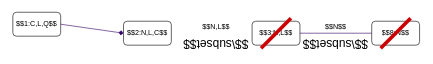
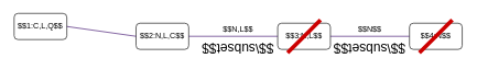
  <mxCell id="0" />
  <mxCell id="1" parent="0" />
  <mxCell id="2" value="$$1:C,L,Q$$" style="rounded=1;whiteSpace=wrap;html=1;" vertex="1" parent="1"><mxGeometry x="20" y="20" width="80" height="40" as="geometry" /></mxCell>
  <mxCell id="3" value="$$2:N,L,C$$" style="rounded=1;whiteSpace=wrap;html=1;" vertex="1" parent="1"><mxGeometry x="205" y="35" width="80" height="40" as="geometry" /></mxCell>
  <mxCell id="4" value="$$3:N,L$$" style="rounded=1;whiteSpace=wrap;html=1;" vertex="1" parent="1"><mxGeometry x="420" y="35" width="80" height="40" as="geometry" /></mxCell>
- <mxCell id="5" value="$$8:N$$" style="rounded=1;whiteSpace=wrap;html=1;" vertex="1" parent="1"><mxGeometry x="620" y="35" width="80" height="40" as="geometry" /></mxCell>
- <mxCell id="6" value="" style="endArrow=diamond;html=1;strokeColor=#330066;exitX=1;exitY=0.5;exitDx=0;exitDy=0;entryX=0;entryY=0.5;entryDx=0;entryDy=0;" edge="1" parent="1" source="2" target="3"><mxGeometry width="50" height="50" relative="1" as="geometry"><mxPoint x="340" y="265" as="sourcePoint" /><mxPoint x="390" y="215" as="targetPoint" /></mxGeometry></mxCell>
+ <mxCell id="5" value="$$4:N$$" style="rounded=1;whiteSpace=wrap;html=1;" vertex="1" parent="1"><mxGeometry x="620" y="35" width="80" height="40" as="geometry" /></mxCell>
+ <mxCell id="6" value="" style="endArrow=none;html=1;strokeColor=#330066;exitX=1;exitY=0.5;exitDx=0;exitDy=0;entryX=0;entryY=0.5;entryDx=0;entryDy=0;" edge="1" parent="1" source="2" target="3"><mxGeometry width="50" height="50" relative="1" as="geometry"><mxPoint x="340" y="265" as="sourcePoint" /><mxPoint x="390" y="215" as="targetPoint" /></mxGeometry></mxCell>
+ <mxCell id="7" value="" style="endArrow=none;html=1;strokeColor=#330066;exitX=1;exitY=0.5;exitDx=0;exitDy=0;entryX=0;entryY=0.5;entryDx=0;entryDy=0;" edge="1" parent="1" source="3" target="4"><mxGeometry width="50" height="50" relative="1" as="geometry"><mxPoint x="340" y="215" as="sourcePoint" /><mxPoint x="390" y="165" as="targetPoint" /></mxGeometry></mxCell>
  <mxCell id="8" value="$$N,L$$" style="text;html=1;strokeColor=none;fillColor=none;align=center;verticalAlign=middle;whiteSpace=wrap;rounded=0;" vertex="1" parent="1"><mxGeometry x="340" y="35" width="40" height="20" as="geometry" /></mxCell>
  <mxCell id="9" value="$$N$$" style="text;html=1;strokeColor=none;fillColor=none;align=center;verticalAlign=middle;whiteSpace=wrap;rounded=0;" vertex="1" parent="1"><mxGeometry x="540" y="35" width="40" height="20" as="geometry" /></mxCell>
  <mxCell id="10" value="" style="endArrow=none;html=1;strokeColor=#330066;exitX=1;exitY=0.5;exitDx=0;exitDy=0;entryX=0;entryY=0.5;entryDx=0;entryDy=0;" edge="1" parent="1" source="4" target="5"><mxGeometry width="50" height="50" relative="1" as="geometry"><mxPoint x="110" y="65" as="sourcePoint" /><mxPoint x="230" y="65" as="targetPoint" /></mxGeometry></mxCell>
  <mxCell id="11" value="&lt;font style=&quot;font-size: 20px&quot;&gt;$$\subset$$&lt;/font&gt;" style="text;html=1;strokeColor=none;fillColor=none;align=center;verticalAlign=middle;whiteSpace=wrap;rounded=0;rotation=-180;" vertex="1" parent="1"><mxGeometry x="340" y="65" width="40" height="20" as="geometry" /></mxCell>
  <mxCell id="12" value="&lt;font style=&quot;font-size: 20px&quot;&gt;$$\subset$$&lt;/font&gt;" style="text;html=1;strokeColor=none;fillColor=none;align=center;verticalAlign=middle;whiteSpace=wrap;rounded=0;rotation=-180;" vertex="1" parent="1"><mxGeometry x="540" y="65" width="40" height="20" as="geometry" /></mxCell>
  <mxCell id="13" value="" style="endArrow=none;html=1;strokeWidth=6;strokeColor=#CC0000;" edge="1" parent="1"><mxGeometry width="50" height="50" relative="1" as="geometry"><mxPoint x="435" y="80" as="sourcePoint" /><mxPoint x="485" y="30" as="targetPoint" /></mxGeometry></mxCell>
  <mxCell id="14" value="" style="endArrow=none;html=1;strokeWidth=6;strokeColor=#CC0000;" edge="1" parent="1"><mxGeometry width="50" height="50" relative="1" as="geometry"><mxPoint x="635" y="80" as="sourcePoint" /><mxPoint x="685" y="30" as="targetPoint" /></mxGeometry></mxCell>
